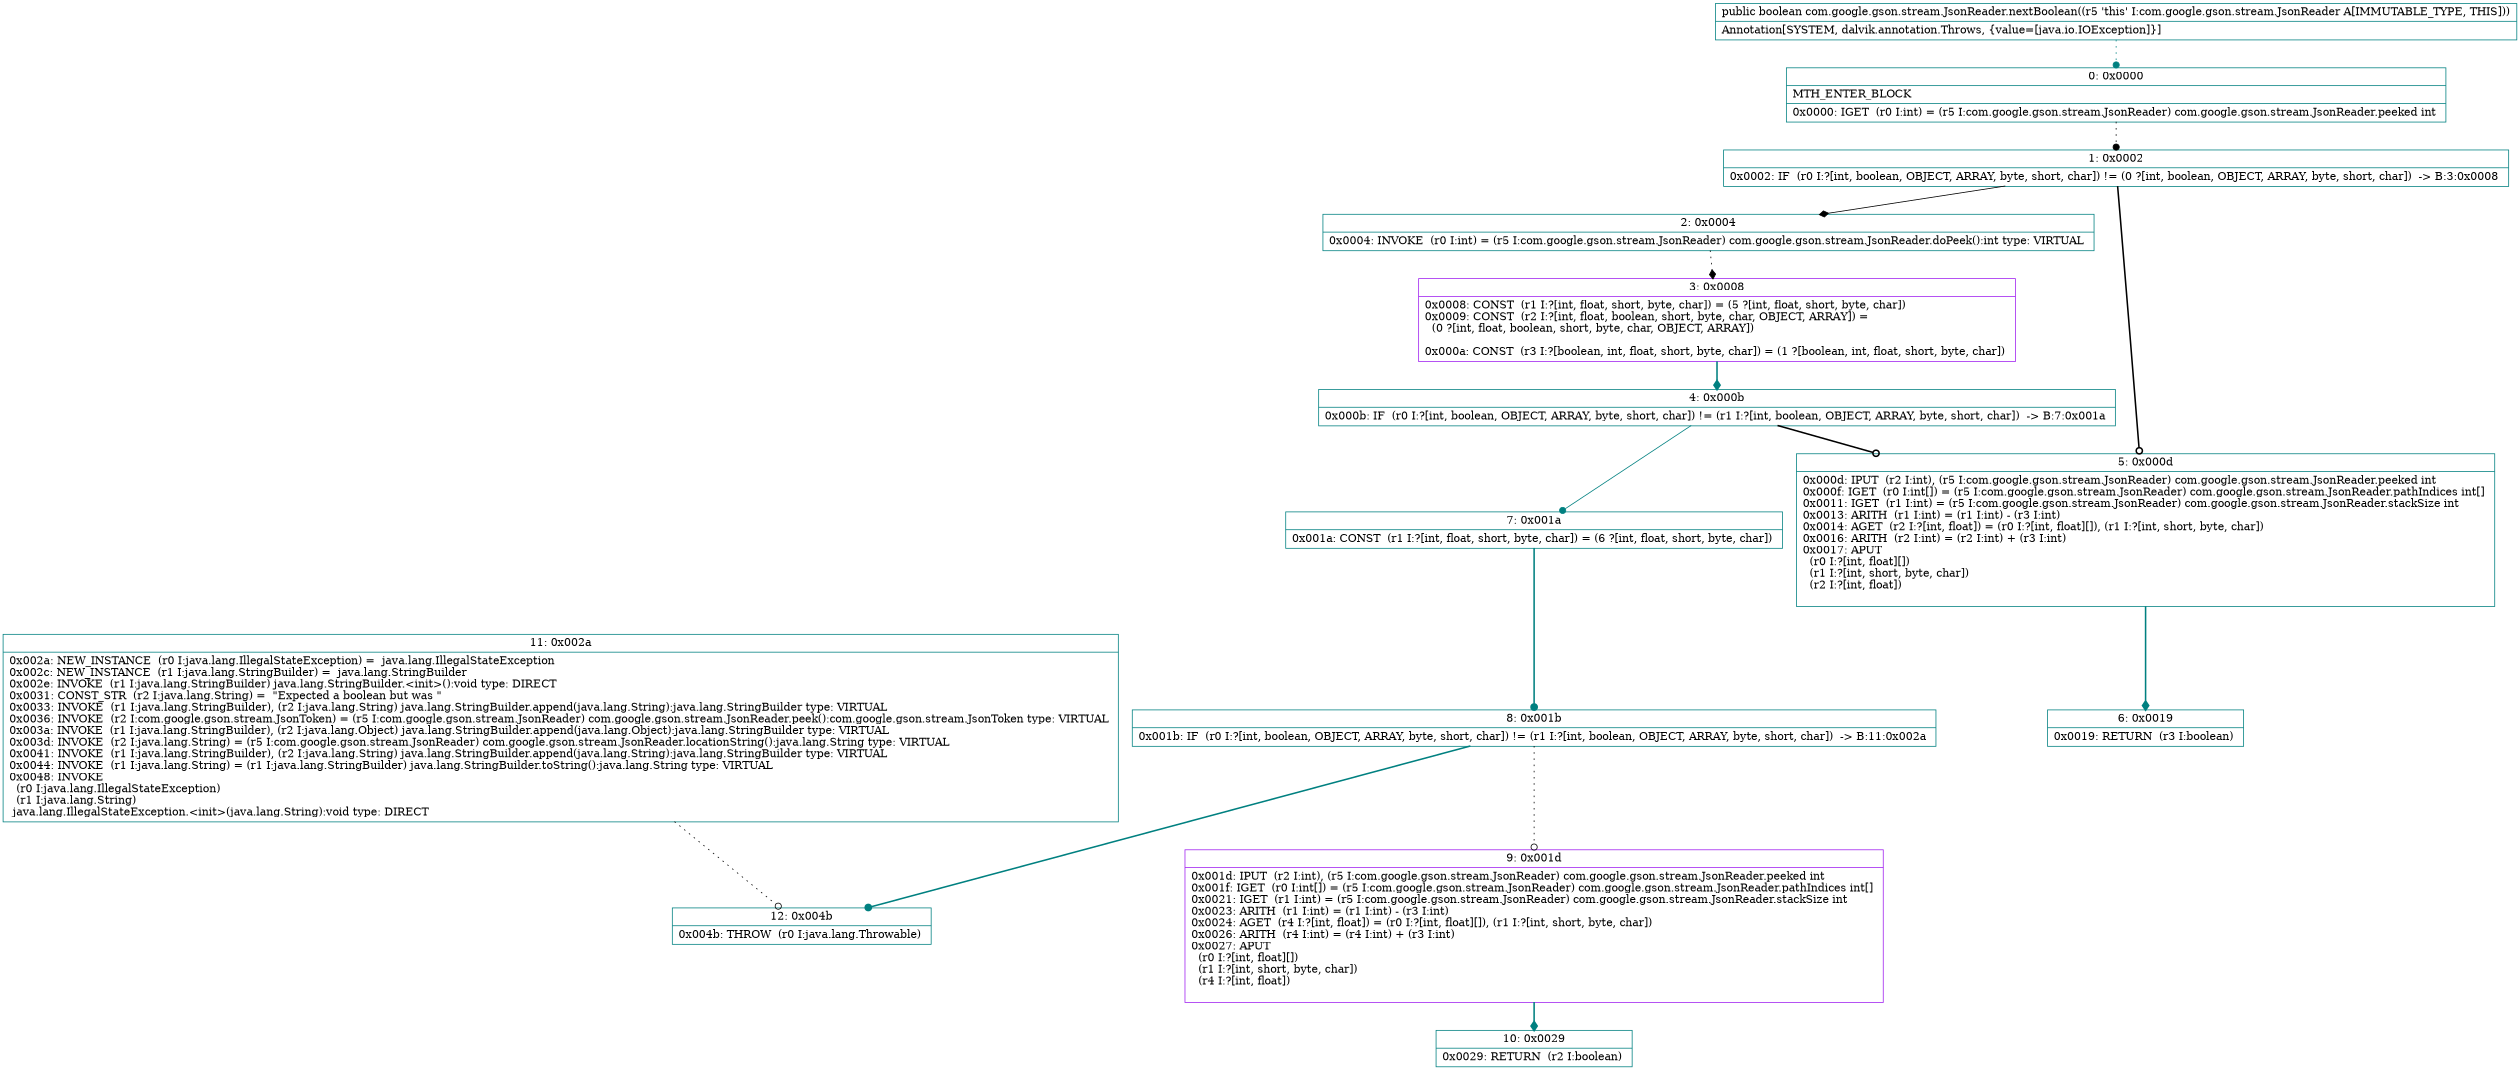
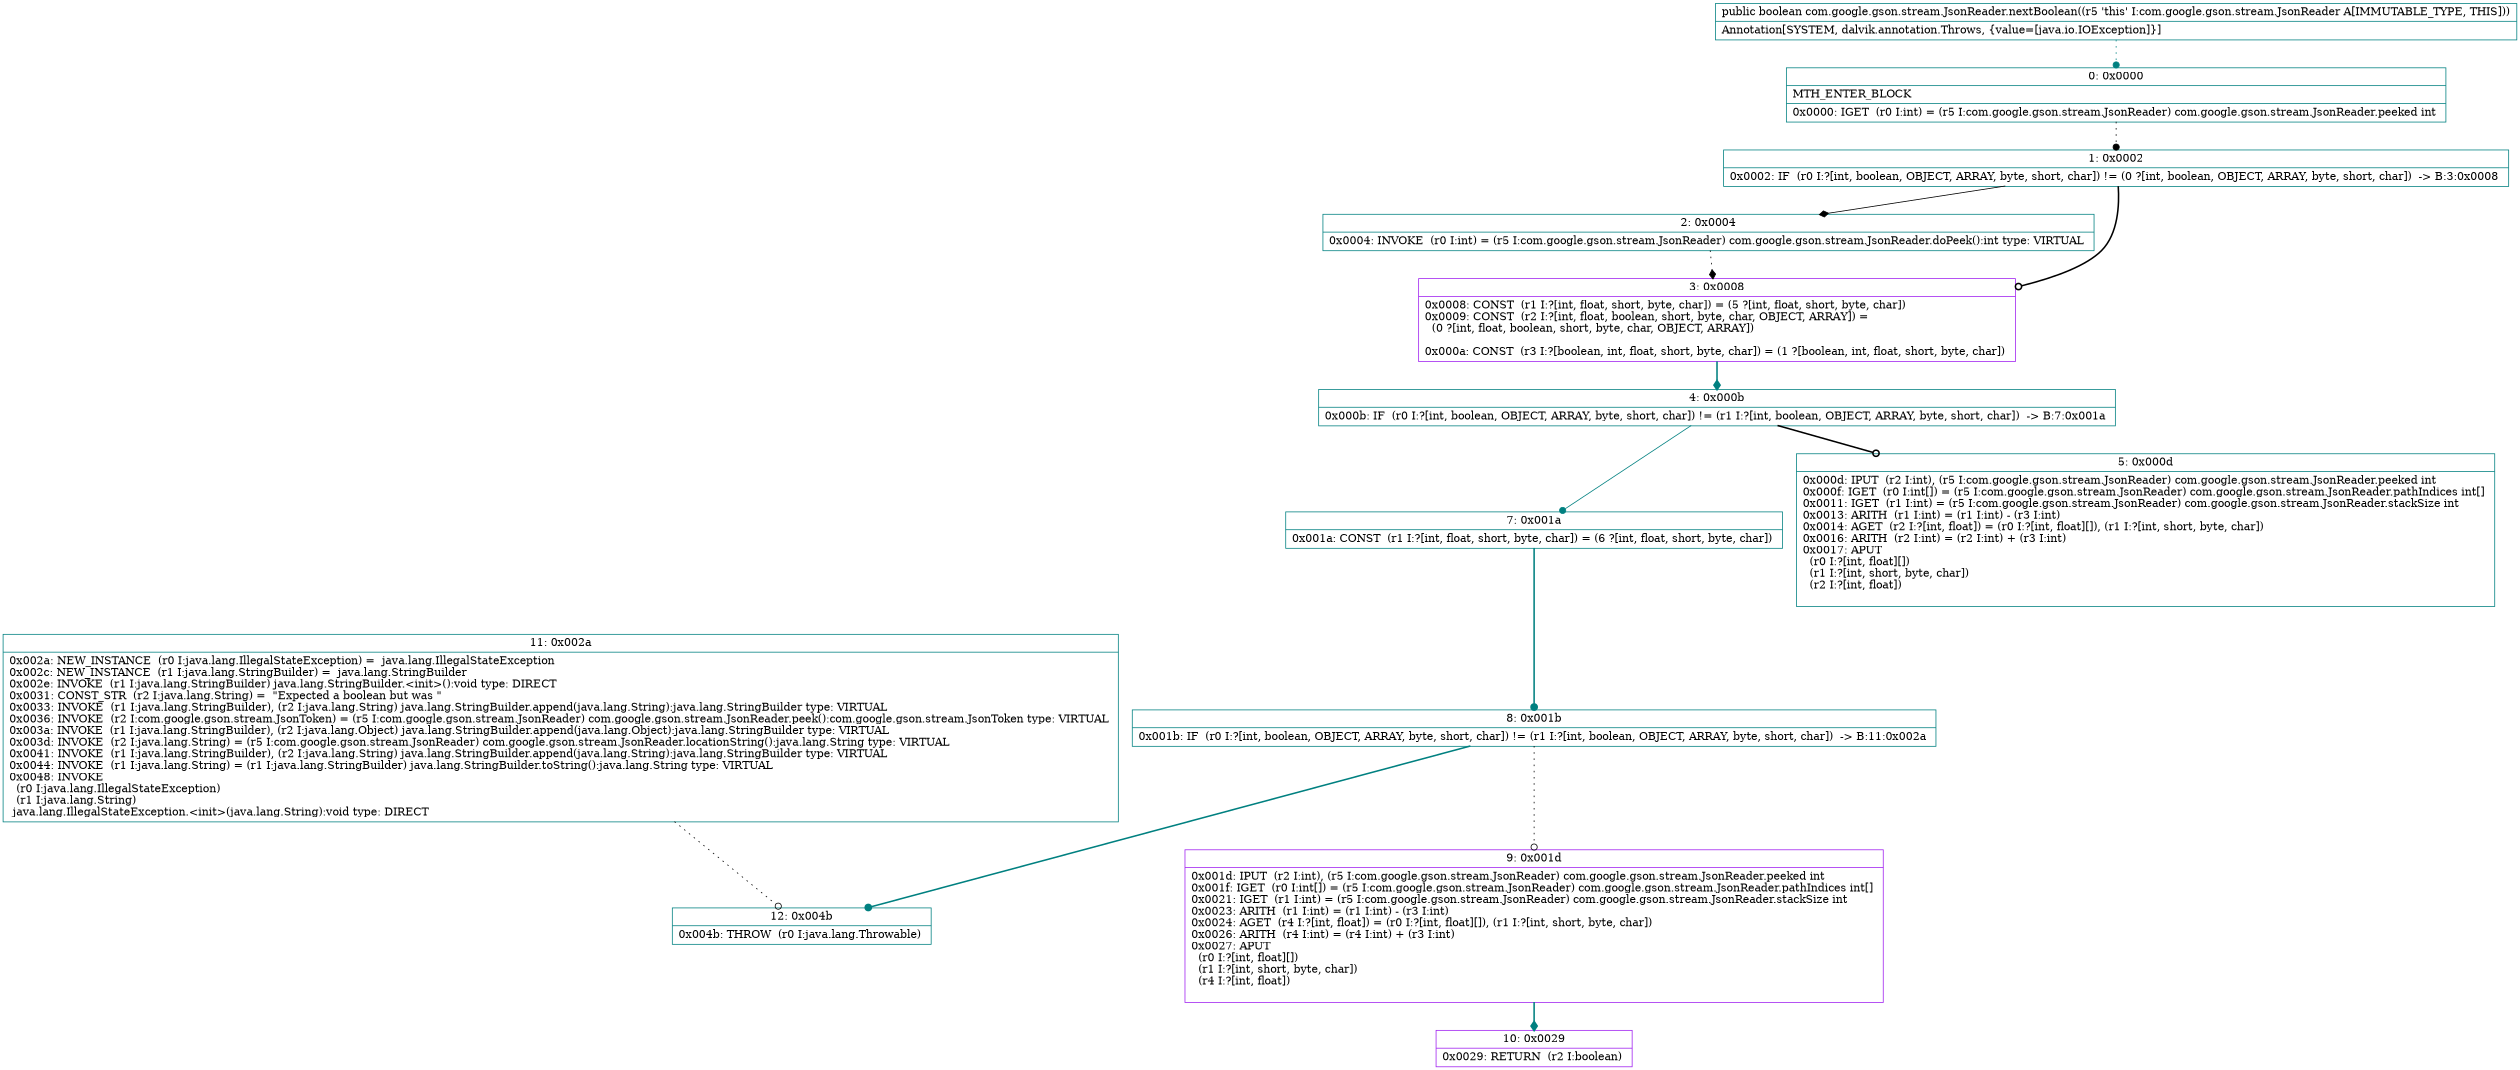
  digraph {
    node [color=teal shape=record]
    edge [arrowhead=dot color=black style=bold]
    n1 [label="{0\:\ 0x0000|MTH_ENTER_BLOCK\l|0x0000: IGET  (r0 I:int) = (r5 I:com.google.gson.stream.JsonReader) com.google.gson.stream.JsonReader.peeked int \l}"]
    n2 [label="{1\:\ 0x0002|0x0002: IF  (r0 I:?[int, boolean, OBJECT, ARRAY, byte, short, char]) != (0 ?[int, boolean, OBJECT, ARRAY, byte, short, char])  \-\> B:3:0x0008 \l}"]
    n3 [label="{2\:\ 0x0004|0x0004: INVOKE  (r0 I:int) = (r5 I:com.google.gson.stream.JsonReader) com.google.gson.stream.JsonReader.doPeek():int type: VIRTUAL \l}"]
    n4 [color=purple label="{3\:\ 0x0008|0x0008: CONST  (r1 I:?[int, float, short, byte, char]) = (5 ?[int, float, short, byte, char]) \l0x0009: CONST  (r2 I:?[int, float, boolean, short, byte, char, OBJECT, ARRAY]) = \l  (0 ?[int, float, boolean, short, byte, char, OBJECT, ARRAY])\l \l0x000a: CONST  (r3 I:?[boolean, int, float, short, byte, char]) = (1 ?[boolean, int, float, short, byte, char]) \l}"]
    n5 [label="{4\:\ 0x000b|0x000b: IF  (r0 I:?[int, boolean, OBJECT, ARRAY, byte, short, char]) != (r1 I:?[int, boolean, OBJECT, ARRAY, byte, short, char])  \-\> B:7:0x001a \l}"]
    n6 [label="{5\:\ 0x000d|0x000d: IPUT  (r2 I:int), (r5 I:com.google.gson.stream.JsonReader) com.google.gson.stream.JsonReader.peeked int \l0x000f: IGET  (r0 I:int[]) = (r5 I:com.google.gson.stream.JsonReader) com.google.gson.stream.JsonReader.pathIndices int[] \l0x0011: IGET  (r1 I:int) = (r5 I:com.google.gson.stream.JsonReader) com.google.gson.stream.JsonReader.stackSize int \l0x0013: ARITH  (r1 I:int) = (r1 I:int) \- (r3 I:int) \l0x0014: AGET  (r2 I:?[int, float]) = (r0 I:?[int, float][]), (r1 I:?[int, short, byte, char]) \l0x0016: ARITH  (r2 I:int) = (r2 I:int) + (r3 I:int) \l0x0017: APUT  \l  (r0 I:?[int, float][])\l  (r1 I:?[int, short, byte, char])\l  (r2 I:?[int, float])\l \l}"]
    n7 [label="{7\:\ 0x001a|0x001a: CONST  (r1 I:?[int, float, short, byte, char]) = (6 ?[int, float, short, byte, char]) \l}"]
-   n8 [label="{6\:\ 0x0019|0x0019: RETURN  (r3 I:boolean) \l}"]
    n9 [label="{8\:\ 0x001b|0x001b: IF  (r0 I:?[int, boolean, OBJECT, ARRAY, byte, short, char]) != (r1 I:?[int, boolean, OBJECT, ARRAY, byte, short, char])  \-\> B:11:0x002a \l}"]
    n10 [color=purple label="{9\:\ 0x001d|0x001d: IPUT  (r2 I:int), (r5 I:com.google.gson.stream.JsonReader) com.google.gson.stream.JsonReader.peeked int \l0x001f: IGET  (r0 I:int[]) = (r5 I:com.google.gson.stream.JsonReader) com.google.gson.stream.JsonReader.pathIndices int[] \l0x0021: IGET  (r1 I:int) = (r5 I:com.google.gson.stream.JsonReader) com.google.gson.stream.JsonReader.stackSize int \l0x0023: ARITH  (r1 I:int) = (r1 I:int) \- (r3 I:int) \l0x0024: AGET  (r4 I:?[int, float]) = (r0 I:?[int, float][]), (r1 I:?[int, short, byte, char]) \l0x0026: ARITH  (r4 I:int) = (r4 I:int) + (r3 I:int) \l0x0027: APUT  \l  (r0 I:?[int, float][])\l  (r1 I:?[int, short, byte, char])\l  (r4 I:?[int, float])\l \l}"]
    n11 [label="{12\:\ 0x004b|0x004b: THROW  (r0 I:java.lang.Throwable) \l}"]
-   n12 [label="{10\:\ 0x0029|0x0029: RETURN  (r2 I:boolean) \l}"]
+   n12 [color=purple label="{10\:\ 0x0029|0x0029: RETURN  (r2 I:boolean) \l}"]
    n13 [label="{11\:\ 0x002a|0x002a: NEW_INSTANCE  (r0 I:java.lang.IllegalStateException) =  java.lang.IllegalStateException \l0x002c: NEW_INSTANCE  (r1 I:java.lang.StringBuilder) =  java.lang.StringBuilder \l0x002e: INVOKE  (r1 I:java.lang.StringBuilder) java.lang.StringBuilder.\<init\>():void type: DIRECT \l0x0031: CONST_STR  (r2 I:java.lang.String) =  \"Expected a boolean but was \" \l0x0033: INVOKE  (r1 I:java.lang.StringBuilder), (r2 I:java.lang.String) java.lang.StringBuilder.append(java.lang.String):java.lang.StringBuilder type: VIRTUAL \l0x0036: INVOKE  (r2 I:com.google.gson.stream.JsonToken) = (r5 I:com.google.gson.stream.JsonReader) com.google.gson.stream.JsonReader.peek():com.google.gson.stream.JsonToken type: VIRTUAL \l0x003a: INVOKE  (r1 I:java.lang.StringBuilder), (r2 I:java.lang.Object) java.lang.StringBuilder.append(java.lang.Object):java.lang.StringBuilder type: VIRTUAL \l0x003d: INVOKE  (r2 I:java.lang.String) = (r5 I:com.google.gson.stream.JsonReader) com.google.gson.stream.JsonReader.locationString():java.lang.String type: VIRTUAL \l0x0041: INVOKE  (r1 I:java.lang.StringBuilder), (r2 I:java.lang.String) java.lang.StringBuilder.append(java.lang.String):java.lang.StringBuilder type: VIRTUAL \l0x0044: INVOKE  (r1 I:java.lang.String) = (r1 I:java.lang.StringBuilder) java.lang.StringBuilder.toString():java.lang.String type: VIRTUAL \l0x0048: INVOKE  \l  (r0 I:java.lang.IllegalStateException)\l  (r1 I:java.lang.String)\l java.lang.IllegalStateException.\<init\>(java.lang.String):void type: DIRECT \l}"]
    n14 [label="{public boolean com.google.gson.stream.JsonReader.nextBoolean((r5 'this' I:com.google.gson.stream.JsonReader A[IMMUTABLE_TYPE, THIS]))  | Annotation[SYSTEM, dalvik.annotation.Throws, \{value=[java.io.IOException]\}]\l}"]
    n1 -> n2 [style=dotted]
    n2 -> n3 [arrowhead=diamond style=solid]
-   n2 -> n6 [arrowhead=odot]
+   n2 -> n4 [arrowhead=odot]
    n3 -> n4 [arrowhead=diamond style=dotted]
    n4 -> n5 [arrowhead=diamond color=teal]
    n5 -> n6 [arrowhead=odot]
    n5 -> n7 [color=teal style=solid]
-   n6 -> n8 [arrowhead=diamond color=teal]
    n7 -> n9 [color=teal]
    n9 -> n10 [arrowhead=odot style=dotted]
    n9 -> n11 [color=teal]
    n10 -> n12 [arrowhead=diamond color=teal]
    n13 -> n11 [arrowhead=odot style=dotted]
    n14 -> n1 [color=teal style=dotted]
  }
